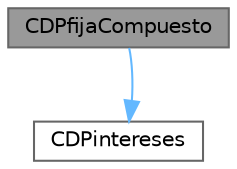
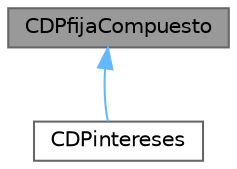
  digraph {
    node [color=gray40 fontname=Helvetica fontsize=10 shape=box style=filled]
    n1 [fillcolor=grey60 fontcolor=black height=0.2 label=CDPfijaCompuesto width=0.4]
    n2 [fillcolor=white height=0.2 label=CDPintereses width=0.4]
-   n2 -> n1 [color=steelblue1 dir=back fontname=Helvetica fontsize=10 labelfontname=Helvetica labelfontsize=10 style=solid]
+   n1 -> n2 [color=steelblue1 dir=back fontname=Helvetica fontsize=10 labelfontname=Helvetica labelfontsize=10 style=solid]
  }
